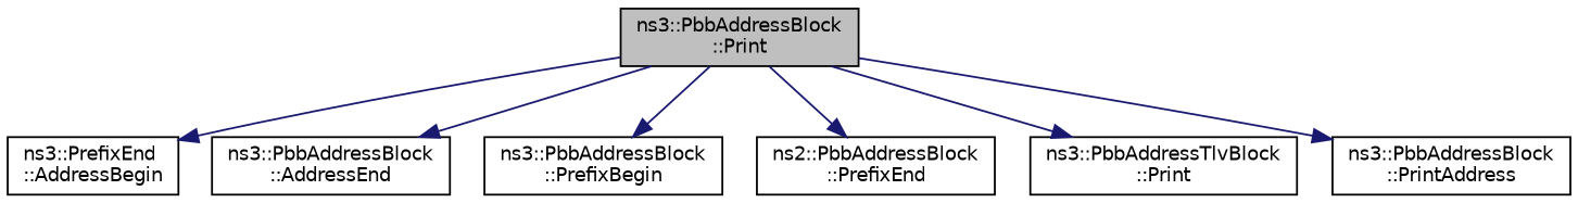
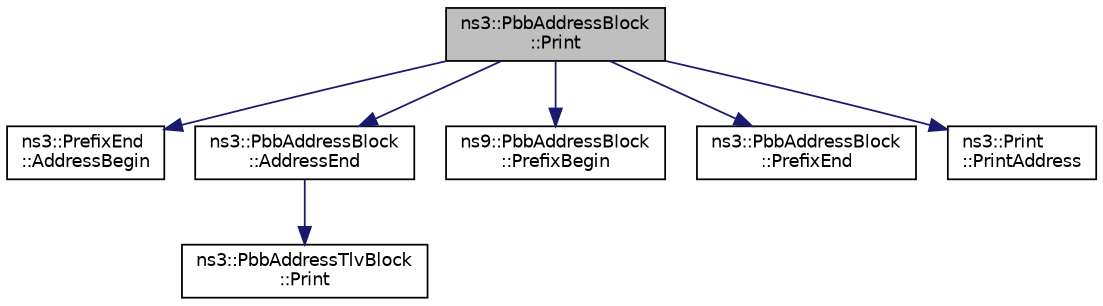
  digraph {
    rankdir=TB
    node [color=black fillcolor=white fontname=Helvetica fontsize=10 shape=record style=filled]
    edge [color=midnightblue fontname=Helvetica fontsize=10 labelfontname=Helvetica labelfontsize=10 style=solid]
    n1 [fillcolor=grey75 fontcolor=black height=0.2 label="ns3::PbbAddressBlock\l::Print" width=0.4]
    n2 [height=0.2 label="ns3::PrefixEnd\l::AddressBegin" width=0.4]
    n3 [height=0.2 label="ns3::PbbAddressBlock\l::AddressEnd" width=0.4]
-   n4 [height=0.2 label="ns3::PbbAddressBlock\l::PrefixBegin" width=0.4]
-   n5 [height=0.2 label="ns2::PbbAddressBlock\l::PrefixEnd" width=0.4]
+   n4 [height=0.2 label="ns9::PbbAddressBlock\l::PrefixBegin" width=0.4]
+   n5 [height=0.2 label="ns3::PbbAddressBlock\l::PrefixEnd" width=0.4]
    n6 [height=0.2 label="ns3::PbbAddressTlvBlock\l::Print" width=0.4]
-   n7 [height=0.2 label="ns3::PbbAddressBlock\l::PrintAddress" width=0.4]
+   n7 [height=0.2 label="ns3::Print\l::PrintAddress" width=0.4]
    n1 -> n2
    n1 -> n3
    n1 -> n4
    n1 -> n5
-   n1 -> n6
+   n3 -> n6
    n1 -> n7
  }
